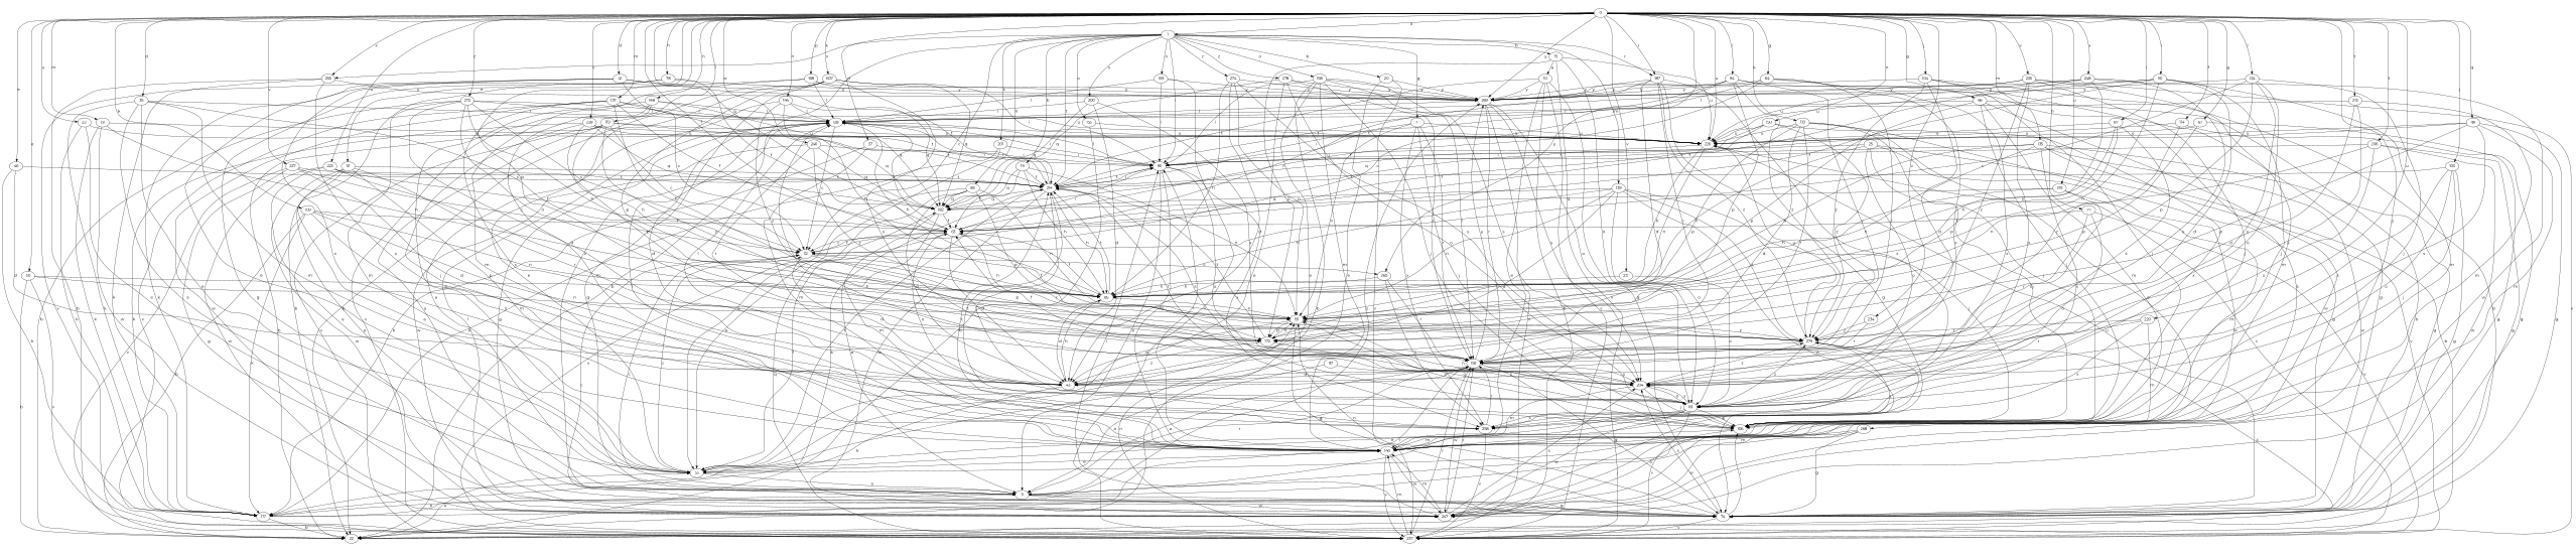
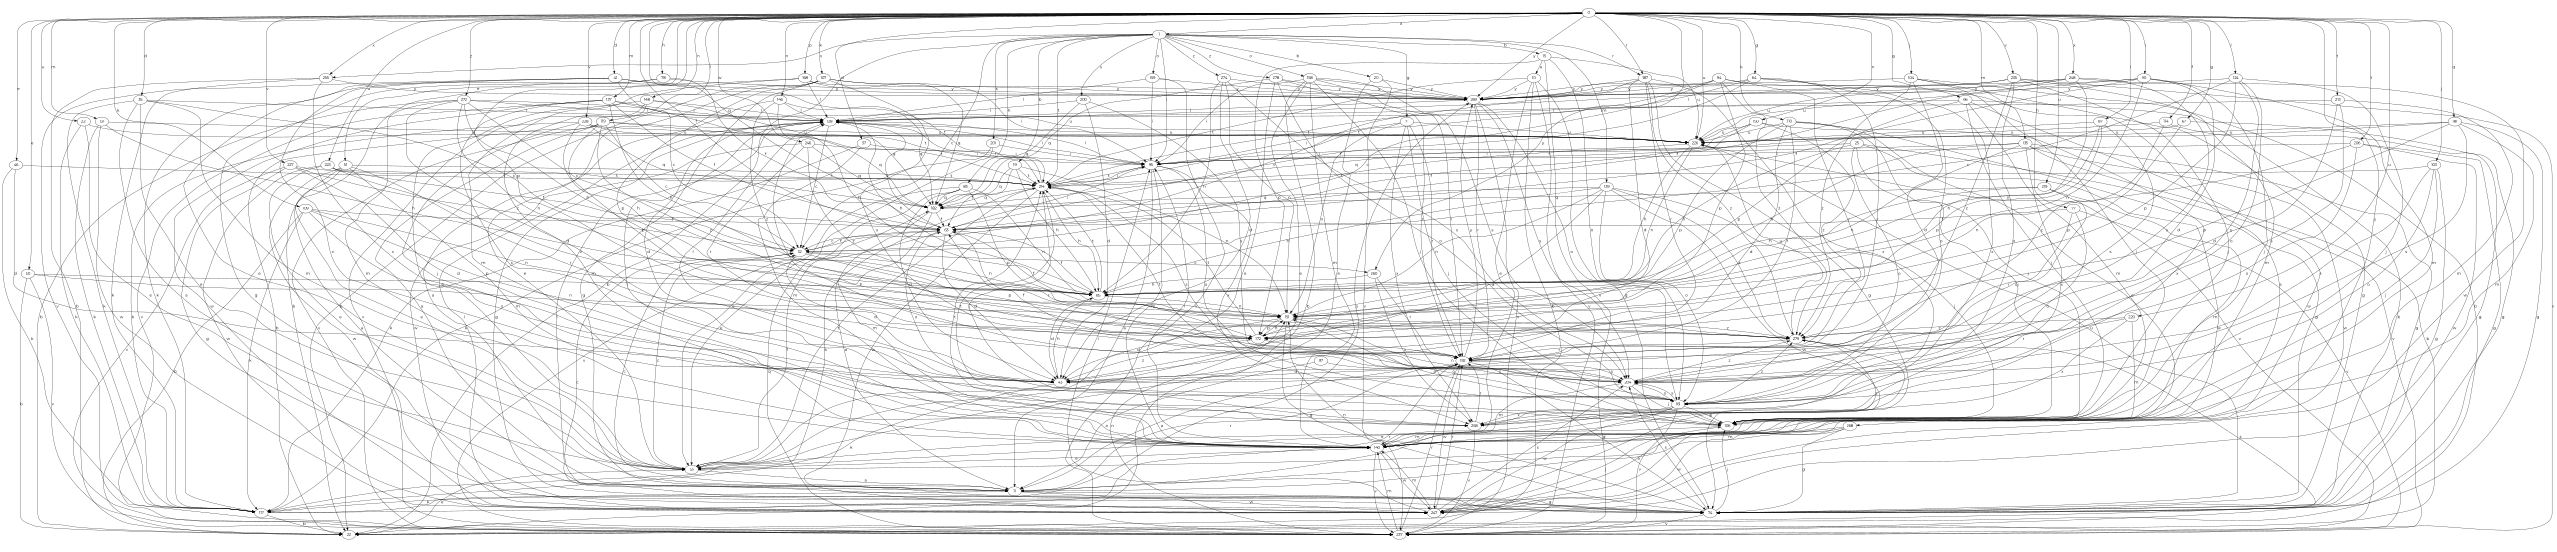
  strict digraph {
    fontname=Montserrat
    node [fontname=Montserrat]
    edge [fontname=Montserrat]
    0
    1
    35
    37
    41
    46
    50
    51
    63
    64
    66
    67
    77
    78
    87
    90
    94
    103
    104
-   107 [label=607]
+   107
    109
    110
    114
    119
    124
    131
    135
    137
    146
    148
    150
    168
    172
    181
    182
    187
    206
    213
    219
    220
    221
    223
    226
    227
    228
-   231
-   234
    235
    246
    248
    255
    260
    268
    269
    272
    15
    19
    20
    22
    32
    71
    83
    95
    139
-   153
    158
    159
    200
    201
    214
    274
    278
    53
    11
    117
    128
    140
    237
    258
    43
    85
    151
    192
    247
    161
    106
    74
    204
    279
    97
    10
    25
    0 -> 1 [label=a]
    0 -> 35 [label=d]
    0 -> 37 [label=d]
    0 -> 41 [label=d]
    0 -> 46 [label=e]
    0 -> 50 [label=e]
    0 -> 51 [label=e]
    0 -> 63 [label=f]
    0 -> 64 [label=g]
    0 -> 66 [label=g]
    0 -> 67 [label=g]
    0 -> 77 [label=h]
    0 -> 78 [label=h]
    0 -> 87 [label=i]
    0 -> 90 [label=i]
-   0 -> 94 [label=i]
    0 -> 103 [label=j]
    0 -> 104 [label=j]
    0 -> 107 [label=k]
    0 -> 109 [label=k]
    0 -> 110 [label=k]
    0 -> 114 [label=f]
    0 -> 119 [label=l]
    0 -> 124 [label=l]
    0 -> 131 [label=m]
    0 -> 135 [label=m]
    0 -> 137 [label=m]
    0 -> 146 [label=n]
    0 -> 148 [label=n]
    0 -> 150 [label=n]
    0 -> 168 [label=p]
    0 -> 172 [label=p]
    0 -> 181 [label=q]
    0 -> 182 [label=q]
    0 -> 187 [label=r]
    0 -> 206 [label=t]
    0 -> 213 [label=t]
    0 -> 219 [label=u]
    0 -> 220 [label=u]
    0 -> 221 [label=u]
    0 -> 223 [label=u]
    0 -> 226 [label=u]
    0 -> 227 [label=v]
    0 -> 228 [label=v]
-   0 -> 231 [label=v]
-   0 -> 234 [label=v]
    0 -> 235 [label=v]
    0 -> 246 [label=w]
    0 -> 248 [label=x]
    0 -> 255 [label=x]
    0 -> 260 [label=y]
    0 -> 268 [label=y]
    0 -> 269 [label=y]
    0 -> 272 [label=z]
    1 -> 187 [label=r]
    1 -> 255 [label=x]
    1 -> 15 [label=b]
    1 -> 19 [label=b]
    1 -> 20 [label=b]
    1 -> 22 [label=b]
    1 -> 32 [label=c]
    1 -> 71 [label=g]
    1 -> 83 [label=h]
    1 -> 95 [label=i]
    1 -> 139 [label=m]
-   1 -> 153 [label=o]
    1 -> 158 [label=o]
    1 -> 159 [label=o]
    1 -> 200 [label=s]
    1 -> 201 [label=s]
    1 -> 214 [label=t]
    1 -> 274 [label=z]
    1 -> 278 [label=z]
    35 -> 32 [label=c]
    35 -> 53 [label=e]
    35 -> 11 [label=a]
    35 -> 117 [label=k]
    35 -> 128 [label=l]
    35 -> 140 [label=m]
    37 -> 95 [label=i]
    37 -> 117 [label=k]
    37 -> 140 [label=m]
    41 -> 269 [label=y]
    41 -> 32 [label=c]
    41 -> 214 [label=t]
    41 -> 53 [label=e]
    41 -> 237 [label=v]
    41 -> 258 [label=x]
    46 -> 214 [label=t]
    46 -> 117 [label=k]
    46 -> 43 [label=d]
    50 -> 22 [label=b]
    50 -> 237 [label=v]
    50 -> 85 [label=h]
    50 -> 151 [label=n]
    51 -> 214 [label=t]
    51 -> 53 [label=e]
    51 -> 11 [label=a]
    51 -> 140 [label=m]
    51 -> 192 [label=r]
    51 -> 247 [label=w]
    63 -> 32 [label=c]
    63 -> 95 [label=i]
    63 -> 128 [label=l]
    63 -> 43 [label=d]
    63 -> 192 [label=r]
    63 -> 161 [label=o]
    64 -> 63 [label=f]
    64 -> 269 [label=y]
    64 -> 214 [label=t]
    64 -> 258 [label=x]
    64 -> 192 [label=r]
    64 -> 161 [label=o]
    66 -> 172 [label=p]
    66 -> 22 [label=b]
    66 -> 128 [label=l]
    66 -> 140 [label=m]
    66 -> 247 [label=w]
    66 -> 106 [label=j]
    67 -> 172 [label=p]
    67 -> 226 [label=u]
    67 -> 74 [label=g]
    77 -> 63 [label=f]
    77 -> 237 [label=v]
    77 -> 192 [label=r]
    77 -> 161 [label=o]
    78 -> 63 [label=f]
    78 -> 269 [label=y]
    78 -> 117 [label=k]
    78 -> 74 [label=g]
    87 -> 172 [label=p]
    87 -> 226 [label=u]
    87 -> 85 [label=h]
    87 -> 204 [label=s]
    90 -> 63 [label=f]
    90 -> 226 [label=u]
    90 -> 269 [label=y]
    90 -> 140 [label=m]
    90 -> 43 [label=d]
    90 -> 151 [label=n]
    90 -> 106 [label=j]
    94 -> 172 [label=p]
    94 -> 269 [label=y]
    94 -> 32 [label=c]
    94 -> 214 [label=t]
    94 -> 192 [label=r]
    94 -> 74 [label=g]
    94 -> 279 [label=z]
    103 -> 214 [label=t]
    103 -> 161 [label=o]
    103 -> 106 [label=j]
    103 -> 74 [label=g]
    103 -> 204 [label=s]
    104 -> 269 [label=y]
    104 -> 22 [label=b]
    104 -> 11 [label=a]
    104 -> 43 [label=d]
    104 -> 106 [label=j]
    104 -> 279 [label=z]
    107 -> 172 [label=p]
    107 -> 269 [label=y]
    107 -> 22 [label=b]
    107 -> 95 [label=i]
    107 -> 53 [label=e]
    107 -> 74 [label=g]
    107 -> 204 [label=s]
    109 -> 63 [label=f]
    109 -> 172 [label=p]
    109 -> 22 [label=b]
    109 -> 117 [label=k]
    109 -> 151 [label=n]
    109 -> 161 [label=o]
    110 -> 172 [label=p]
    110 -> 226 [label=u]
    110 -> 53 [label=e]
    110 -> 43 [label=d]
    110 -> 192 [label=r]
    110 -> 106 [label=j]
    110 -> 74 [label=g]
    114 -> 226 [label=u]
    114 -> 74 [label=g]
    114 -> 279 [label=z]
    119 -> 172 [label=p]
    119 -> 182 [label=q]
    119 -> 226 [label=u]
    119 -> 22 [label=b]
    119 -> 32 [label=c]
    119 -> 11 [label=a]
    119 -> 237 [label=v]
    119 -> 279 [label=z]
    124 -> 172 [label=p]
    124 -> 269 [label=y]
    124 -> 32 [label=c]
    124 -> 161 [label=o]
    124 -> 106 [label=j]
    124 -> 204 [label=s]
    131 -> 226 [label=u]
    131 -> 117 [label=k]
    131 -> 85 [label=h]
    131 -> 247 [label=w]
    135 -> 22 [label=b]
    135 -> 95 [label=i]
    135 -> 258 [label=x]
    135 -> 85 [label=h]
    135 -> 151 [label=n]
    135 -> 247 [label=w]
    135 -> 74 [label=g]
    137 -> 63 [label=f]
    137 -> 182 [label=q]
    137 -> 128 [label=l]
    137 -> 237 [label=v]
    137 -> 258 [label=x]
    137 -> 85 [label=h]
    137 -> 247 [label=w]
    146 -> 182 [label=q]
    146 -> 11 [label=a]
    146 -> 128 [label=l]
    146 -> 85 [label=h]
    146 -> 279 [label=z]
    148 -> 214 [label=t]
    148 -> 53 [label=e]
    148 -> 128 [label=l]
    148 -> 140 [label=m]
    148 -> 237 [label=v]
    150 -> 63 [label=f]
    150 -> 182 [label=q]
    150 -> 226 [label=u]
    150 -> 258 [label=x]
    150 -> 279 [label=z]
    168 -> 182 [label=q]
    168 -> 269 [label=y]
    168 -> 22 [label=b]
    168 -> 128 [label=l]
    168 -> 140 [label=m]
    172 -> 214 [label=t]
    172 -> 43 [label=z]
    172 -> 151 [label=n]
    172 -> 161 [label=o]
    181 -> 172 [label=p]
    181 -> 226 [label=u]
    181 -> 214 [label=t]
    181 -> 140 [label=m]
    181 -> 74 [label=g]
    181 -> 204 [label=s]
    182 -> 63 [label=f]
    182 -> 11 [label=a]
    182 -> 140 [label=m]
    187 -> 269 [label=y]
    187 -> 32 [label=c]
    187 -> 258 [label=x]
    187 -> 43 [label=d]
    187 -> 192 [label=r]
    187 -> 74 [label=g]
    187 -> 279 [label=z]
    206 -> 95 [label=i]
    206 -> 151 [label=n]
    206 -> 247 [label=w]
    206 -> 161 [label=o]
    206 -> 74 [label=g]
    213 -> 128 [label=l]
    213 -> 140 [label=m]
    213 -> 43 [label=d]
    213 -> 204 [label=s]
    219 -> 182 [label=q]
    219 -> 140 [label=m]
    219 -> 85 [label=h]
    219 -> 204 [label=s]
    220 -> 140 [label=m]
    220 -> 258 [label=x]
    220 -> 192 [label=r]
    220 -> 279 [label=z]
    221 -> 226 [label=u]
    221 -> 53 [label=e]
    221 -> 117 [label=k]
    223 -> 63 [label=f]
    223 -> 214 [label=t]
    223 -> 53 [label=e]
    223 -> 247 [label=w]
    223 -> 279 [label=z]
    226 -> 95 [label=i]
    226 -> 237 [label=v]
    226 -> 85 [label=h]
    226 -> 151 [label=n]
    227 -> 32 [label=c]
    227 -> 214 [label=t]
    227 -> 237 [label=v]
    227 -> 43 [label=d]
    227 -> 74 [label=g]
    228 -> 182 [label=q]
    228 -> 226 [label=u]
    228 -> 214 [label=t]
    228 -> 117 [label=k]
    228 -> 85 [label=h]
    228 -> 106 [label=j]
-   231 -> 85 [label=h]
-   231 -> 161 [label=o]
-   234 -> 192 [label=r]
-   234 -> 279 [label=z]
    235 -> 269 [label=y]
    235 -> 128 [label=l]
    235 -> 140 [label=m]
    235 -> 237 [label=v]
    235 -> 161 [label=o]
    235 -> 106 [label=j]
    235 -> 279 [label=z]
    246 -> 182 [label=q]
    246 -> 95 [label=i]
    246 -> 192 [label=r]
    246 -> 247 [label=w]
    246 -> 279 [label=z]
    248 -> 63 [label=f]
    248 -> 226 [label=u]
    248 -> 269 [label=y]
    248 -> 151 [label=n]
    248 -> 247 [label=w]
    248 -> 204 [label=s]
    255 -> 269 [label=y]
    255 -> 22 [label=b]
    255 -> 117 [label=k]
    255 -> 258 [label=x]
    260 -> 258 [label=x]
    260 -> 85 [label=h]
    260 -> 192 [label=r]
    268 -> 11 [label=a]
    268 -> 140 [label=m]
    268 -> 247 [label=w]
    268 -> 74 [label=g]
    269 -> 128 [label=l]
    269 -> 237 [label=v]
    269 -> 192 [label=r]
    269 -> 161 [label=o]
    269 -> 204 [label=s]
    272 -> 226 [label=u]
    272 -> 22 [label=b]
    272 -> 32 [label=c]
    272 -> 128 [label=l]
    272 -> 140 [label=m]
    272 -> 43 [label=d]
    272 -> 85 [label=h]
    272 -> 151 [label=n]
    15 -> 172 [label=p]
    15 -> 226 [label=u]
    15 -> 237 [label=v]
    15 -> 161 [label=o]
    15 -> 10 [label=a]
    19 -> 63 [label=f]
    19 -> 182 [label=q]
    19 -> 214 [label=t]
    19 -> 85 [label=h]
    19 -> 151 [label=n]
    20 -> 269 [label=y]
    20 -> 53 [label=e]
    20 -> 237 [label=v]
    22 -> 53 [label=e]
    32 -> 63 [label=f]
    32 -> 172 [label=p]
    32 -> 260 [label=c]
    32 -> 43 [label=d]
    32 -> 85 [label=h]
    71 -> 226 [label=u]
    71 -> 95 [label=i]
    71 -> 258 [label=x]
    71 -> 151 [label=n]
    71 -> 192 [label=r]
    71 -> 106 [label=j]
    83 -> 172 [label=p]
    83 -> 182 [label=q]
    83 -> 53 [label=e]
    83 -> 237 [label=v]
    83 -> 43 [label=d]
    83 -> 151 [label=n]
    95 -> 214 [label=t]
    95 -> 11 [label=a]
    95 -> 128 [label=l]
    95 -> 140 [label=m]
    95 -> 258 [label=x]
    95 -> 161 [label=o]
    139 -> 182 [label=q]
    139 -> 43 [label=d]
    139 -> 85 [label=h]
    139 -> 151 [label=n]
    139 -> 247 [label=w]
    139 -> 161 [label=o]
    139 -> 106 [label=j]
    139 -> 279 [label=z]
-   153 -> 226 [label=u]
-   153 -> 22 [label=b]
    158 -> 269 [label=y]
    158 -> 22 [label=b]
    158 -> 95 [label=i]
    158 -> 53 [label=e]
    158 -> 140 [label=m]
    158 -> 192 [label=r]
    158 -> 106 [label=j]
    158 -> 204 [label=s]
    159 -> 269 [label=y]
    159 -> 95 [label=i]
    159 -> 128 [label=l]
    159 -> 237 [label=v]
    200 -> 182 [label=q]
    200 -> 128 [label=l]
    200 -> 43 [label=d]
    200 -> 204 [label=s]
    201 -> 95 [label=i]
    201 -> 53 [label=e]
    201 -> 117 [label=k]
    214 -> 182 [label=q]
    214 -> 95 [label=i]
    214 -> 117 [label=k]
    214 -> 128 [label=l]
    214 -> 85 [label=h]
    214 -> 247 [label=w]
    214 -> 106 [label=j]
    214 -> 204 [label=s]
    274 -> 269 [label=y]
    274 -> 43 [label=d]
    274 -> 85 [label=h]
    274 -> 151 [label=n]
    274 -> 204 [label=s]
    278 -> 182 [label=q]
    278 -> 269 [label=y]
    278 -> 53 [label=e]
    278 -> 192 [label=r]
    278 -> 161 [label=o]
    53 -> 63 [label=f]
    53 -> 32 [label=c]
    53 -> 214 [label=t]
    53 -> 11 [label=a]
    11 -> 32 [label=c]
    11 -> 117 [label=k]
    11 -> 192 [label=r]
    11 -> 247 [label=w]
    11 -> 74 [label=g]
    117 -> 269 [label=y]
    117 -> 22 [label=b]
    117 -> 192 [label=r]
    128 -> 226 [label=u]
    128 -> 32 [label=c]
    128 -> 95 [label=i]
    128 -> 43 [label=d]
    128 -> 85 [label=h]
    128 -> 74 [label=g]
    140 -> 95 [label=i]
    140 -> 214 [label=t]
    140 -> 53 [label=e]
    140 -> 128 [label=l]
    140 -> 237 [label=v]
    140 -> 247 [label=w]
    140 -> 279 [label=z]
    237 -> 182 [label=q]
    237 -> 140 [label=m]
    237 -> 151 [label=n]
    237 -> 192 [label=r]
    237 -> 279 [label=z]
    258 -> 214 [label=t]
    258 -> 237 [label=v]
    258 -> 192 [label=r]
    43 -> 117 [label=k]
    43 -> 128 [label=l]
    43 -> 85 [label=h]
    85 -> 63 [label=f]
    85 -> 214 [label=t]
    85 -> 43 [label=d]
    85 -> 151 [label=n]
    151 -> 63 [label=f]
    151 -> 172 [label=p]
    151 -> 43 [label=d]
    151 -> 74 [label=g]
    151 -> 279 [label=z]
    192 -> 63 [label=f]
    192 -> 269 [label=y]
    192 -> 11 [label=a]
    192 -> 43 [label=d]
    192 -> 247 [label=w]
    192 -> 74 [label=g]
    192 -> 204 [label=s]
    247 -> 95 [label=i]
    247 -> 128 [label=l]
    247 -> 140 [label=m]
    247 -> 192 [label=r]
    247 -> 106 [label=j]
    247 -> 204 [label=s]
    161 -> 53 [label=e]
    161 -> 237 [label=v]
    161 -> 258 [label=x]
    161 -> 151 [label=n]
    161 -> 247 [label=w]
    161 -> 106 [label=j]
    161 -> 204 [label=s]
    161 -> 279 [label=z]
    106 -> 140 [label=m]
    106 -> 151 [label=n]
    74 -> 226 [label=u]
    74 -> 32 [label=c]
    74 -> 128 [label=l]
    74 -> 237 [label=v]
    74 -> 151 [label=n]
    74 -> 106 [label=j]
    74 -> 204 [label=s]
    204 -> 214 [label=t]
    204 -> 128 [label=l]
    204 -> 140 [label=m]
    204 -> 161 [label=o]
    204 -> 106 [label=j]
    204 -> 279 [label=z]
    279 -> 226 [label=u]
    279 -> 11 [label=a]
    279 -> 192 [label=r]
    97 -> 11 [label=a]
    97 -> 204 [label=s]
    10 -> 269 [label=y]
    10 -> 22 [label=b]
    10 -> 214 [label=t]
    10 -> 53 [label=e]
    10 -> 237 [label=v]
    10 -> 74 [label=g]
    25 -> 95 [label=i]
    25 -> 237 [label=v]
    25 -> 85 [label=h]
    25 -> 247 [label=w]
    25 -> 161 [label=o]
    25 -> 106 [label=j]
  }
